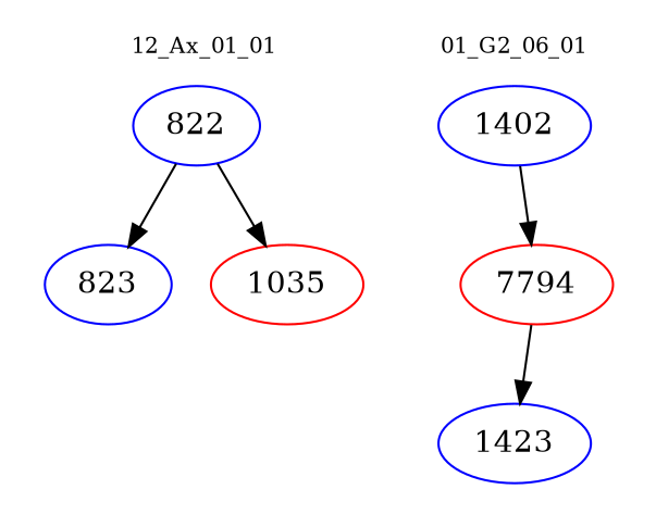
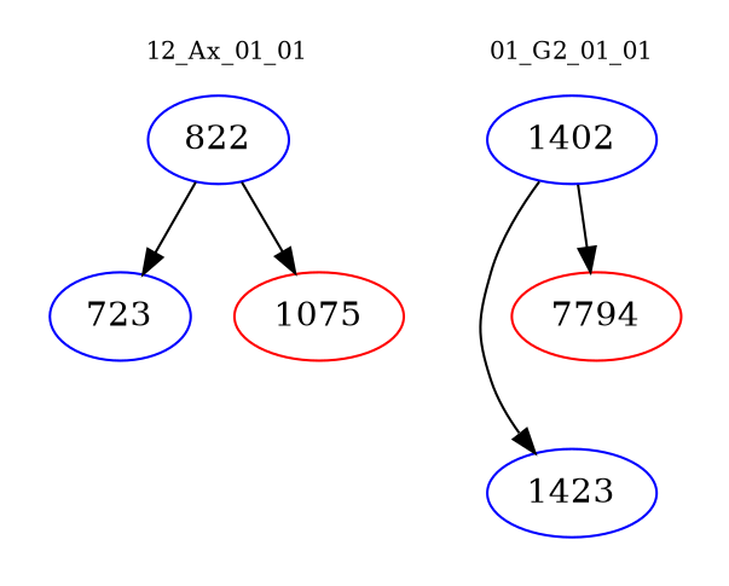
  digraph {
    node [color=blue]
    edge [color=black]
    n1 [label=822]
-   n2 [label=823]
-   n3 [color=red label=1035]
+   n2 [label=723]
+   n3 [color=red label=1075]
    n4 [label=1402]
    n5 [label=1423]
    n6 [color=red label=7794]
    subgraph cluster_1 {
      color=white
      fontsize=10
      label="12_Ax_01_01"
      n1
      n2
      n3
    }
    subgraph cluster_2 {
      color=white
      fontsize=10
-     label="01_G2_06_01"
+     label="01_G2_01_01"
      n4
      n5
      n6
    }
    n1 -> n2
    n1 -> n3
-   n6 -> n5
+   n4 -> n5
    n4 -> n6
  }
